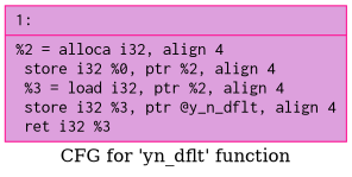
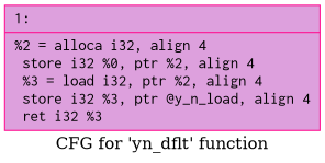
  digraph {
    label="CFG for 'yn_dflt' function"
-   n1 [color=deeppink fillcolor=plum fontname=Courier label="{1:\l|  %2 = alloca i32, align 4\l  store i32 %0, ptr %2, align 4\l  %3 = load i32, ptr %2, align 4\l  store i32 %3, ptr @y_n_dflt, align 4\l  ret i32 %3\l}" shape=record style=filled]
+   n1 [color=deeppink fillcolor=plum fontname=Courier label="{1:\l|  %2 = alloca i32, align 4\l  store i32 %0, ptr %2, align 4\l  %3 = load i32, ptr %2, align 4\l  store i32 %3, ptr @y_n_load, align 4\l  ret i32 %3\l}" shape=record style=filled]
  }
